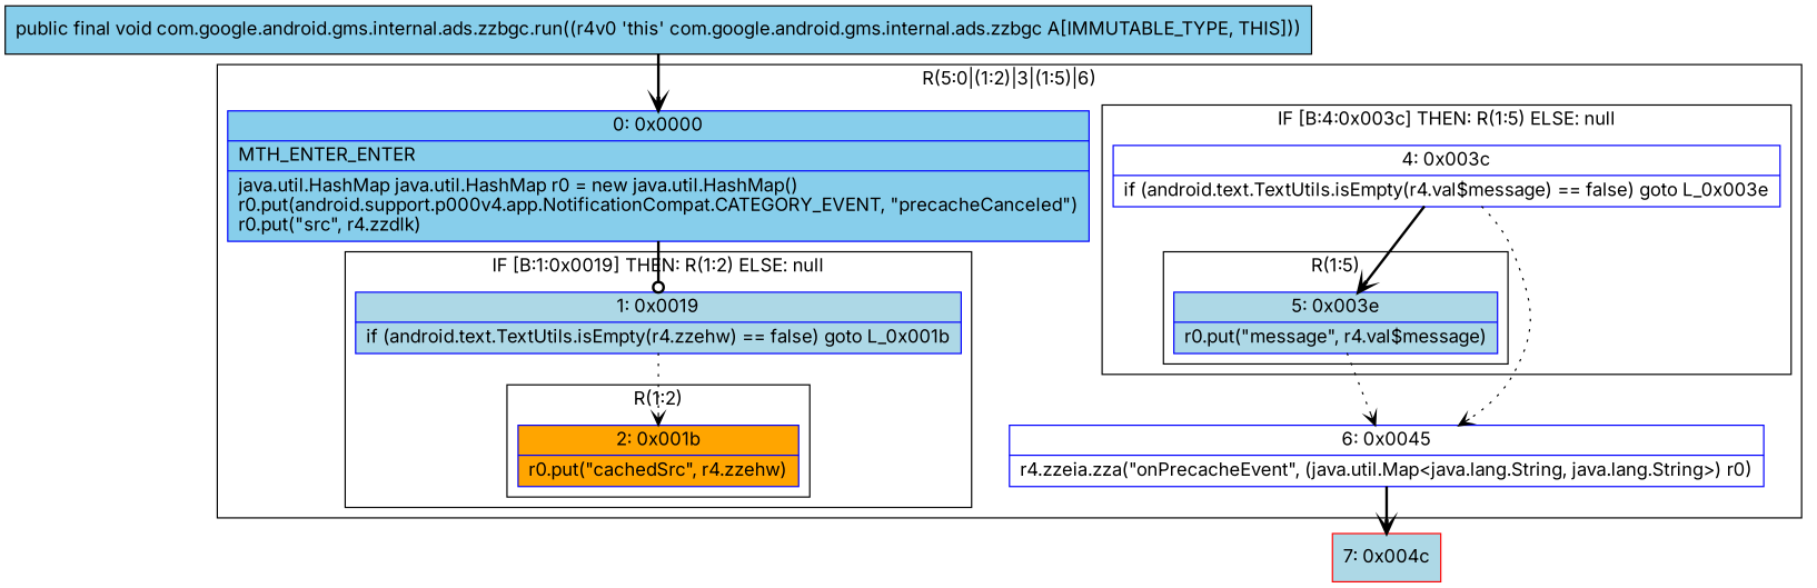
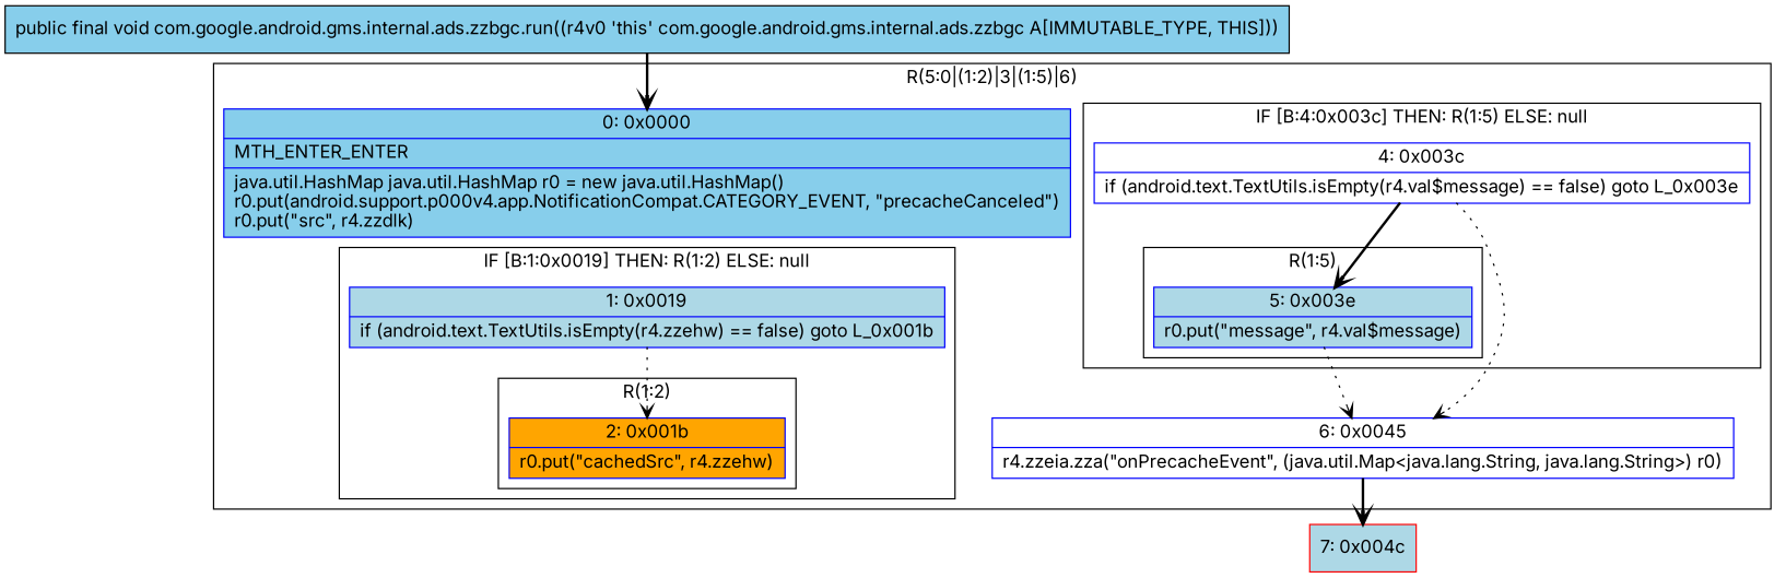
  digraph {
    fontname=Inter
    node [color=blue fillcolor=lightblue fontname=Inter shape=record style=filled]
    edge [arrowhead=vee fontname=Inter style=bold]
    n1 [fillcolor=orange label="{2\:\ 0x001b|r0.put(\"cachedSrc\", r4.zzehw)\l}"]
    n2 [label="{1\:\ 0x0019|if (android.text.TextUtils.isEmpty(r4.zzehw) == false) goto L_0x001b\l}"]
    n3 [label="{5\:\ 0x003e|r0.put(\"message\", r4.val$message)\l}"]
    n4 [fillcolor=white label="{4\:\ 0x003c|if (android.text.TextUtils.isEmpty(r4.val$message) == false) goto L_0x003e\l}"]
    n5 [fillcolor=skyblue label="{0\:\ 0x0000|MTH_ENTER_ENTER\l|java.util.HashMap java.util.HashMap r0 = new java.util.HashMap()\lr0.put(android.support.p000v4.app.NotificationCompat.CATEGORY_EVENT, \"precacheCanceled\")\lr0.put(\"src\", r4.zzdlk)\l}"]
    n6 [fillcolor=white label="{6\:\ 0x0045|r4.zzeia.zza(\"onPrecacheEvent\", (java.util.Map\<java.lang.String, java.lang.String\>) r0)\l}"]
    n7 [color=red label="{7\:\ 0x004c}"]
    n8 [fillcolor=skyblue label="{public final void com.google.android.gms.internal.ads.zzbgc.run((r4v0 'this' com.google.android.gms.internal.ads.zzbgc A[IMMUTABLE_TYPE, THIS])) }" color=""]
    subgraph cluster_1 {
      label="R(5:0|(1:2)|3|(1:5)|6)"
      n5
      n6
      subgraph cluster_2 {
        label="IF [B:1:0x0019] THEN: R(1:2) ELSE: null"
        n2
        subgraph cluster_3 {
          label="R(1:2)"
          n1
        }
      }
      subgraph cluster_4 {
        label="IF [B:4:0x003c] THEN: R(1:5) ELSE: null"
        n4
        subgraph cluster_5 {
          label="R(1:5)"
          n3
        }
      }
    }
    n2 -> n1 [style=dotted]
    n3 -> n6 [style=dotted]
    n4 -> n3
    n4 -> n6 [style=dotted]
-   n5 -> n2 [arrowhead=odot]
    n6 -> n7
    n8 -> n5
  }
